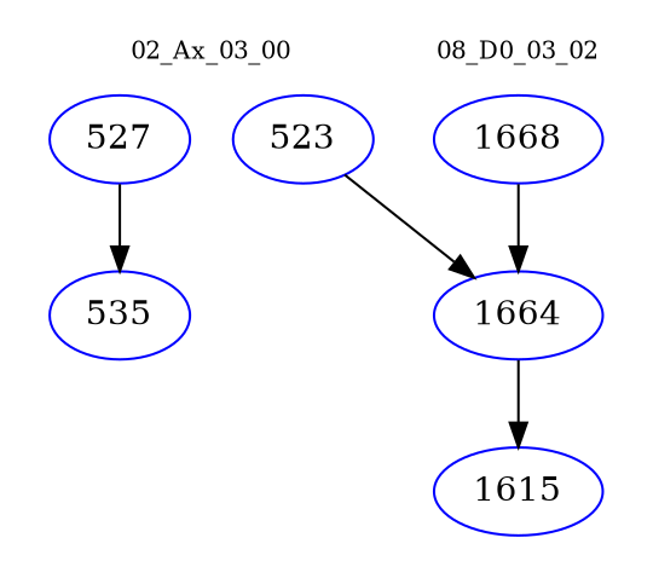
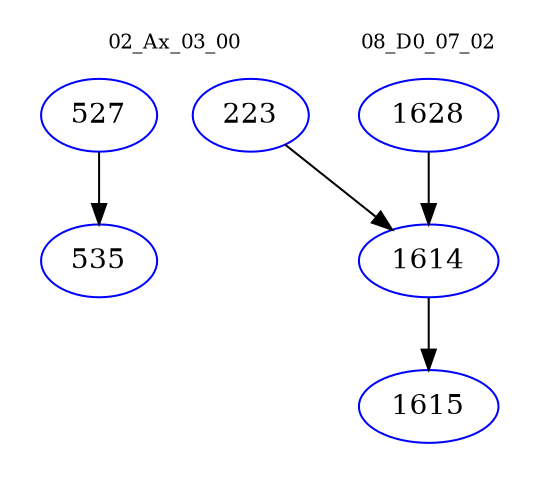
  digraph {
    node [color=blue]
    edge [color=black]
-   n1 [label=523]
+   n1 [label=223]
    n2 [label=527]
    n3 [label=535]
-   n4 [label=1668]
-   n5 [label=1664]
+   n4 [label=1628]
+   n5 [label=1614]
    n6 [label=1615]
    subgraph cluster_1 {
      color=white
      fontsize=10
      label="02_Ax_03_00"
      n1
      n2
      n3
    }
    subgraph cluster_2 {
      color=white
      fontsize=10
-     label="08_D0_03_02"
+     label="08_D0_07_02"
      n4
      n5
      n6
    }
    n1 -> n5
    n2 -> n3
    n4 -> n5
    n5 -> n6
  }
